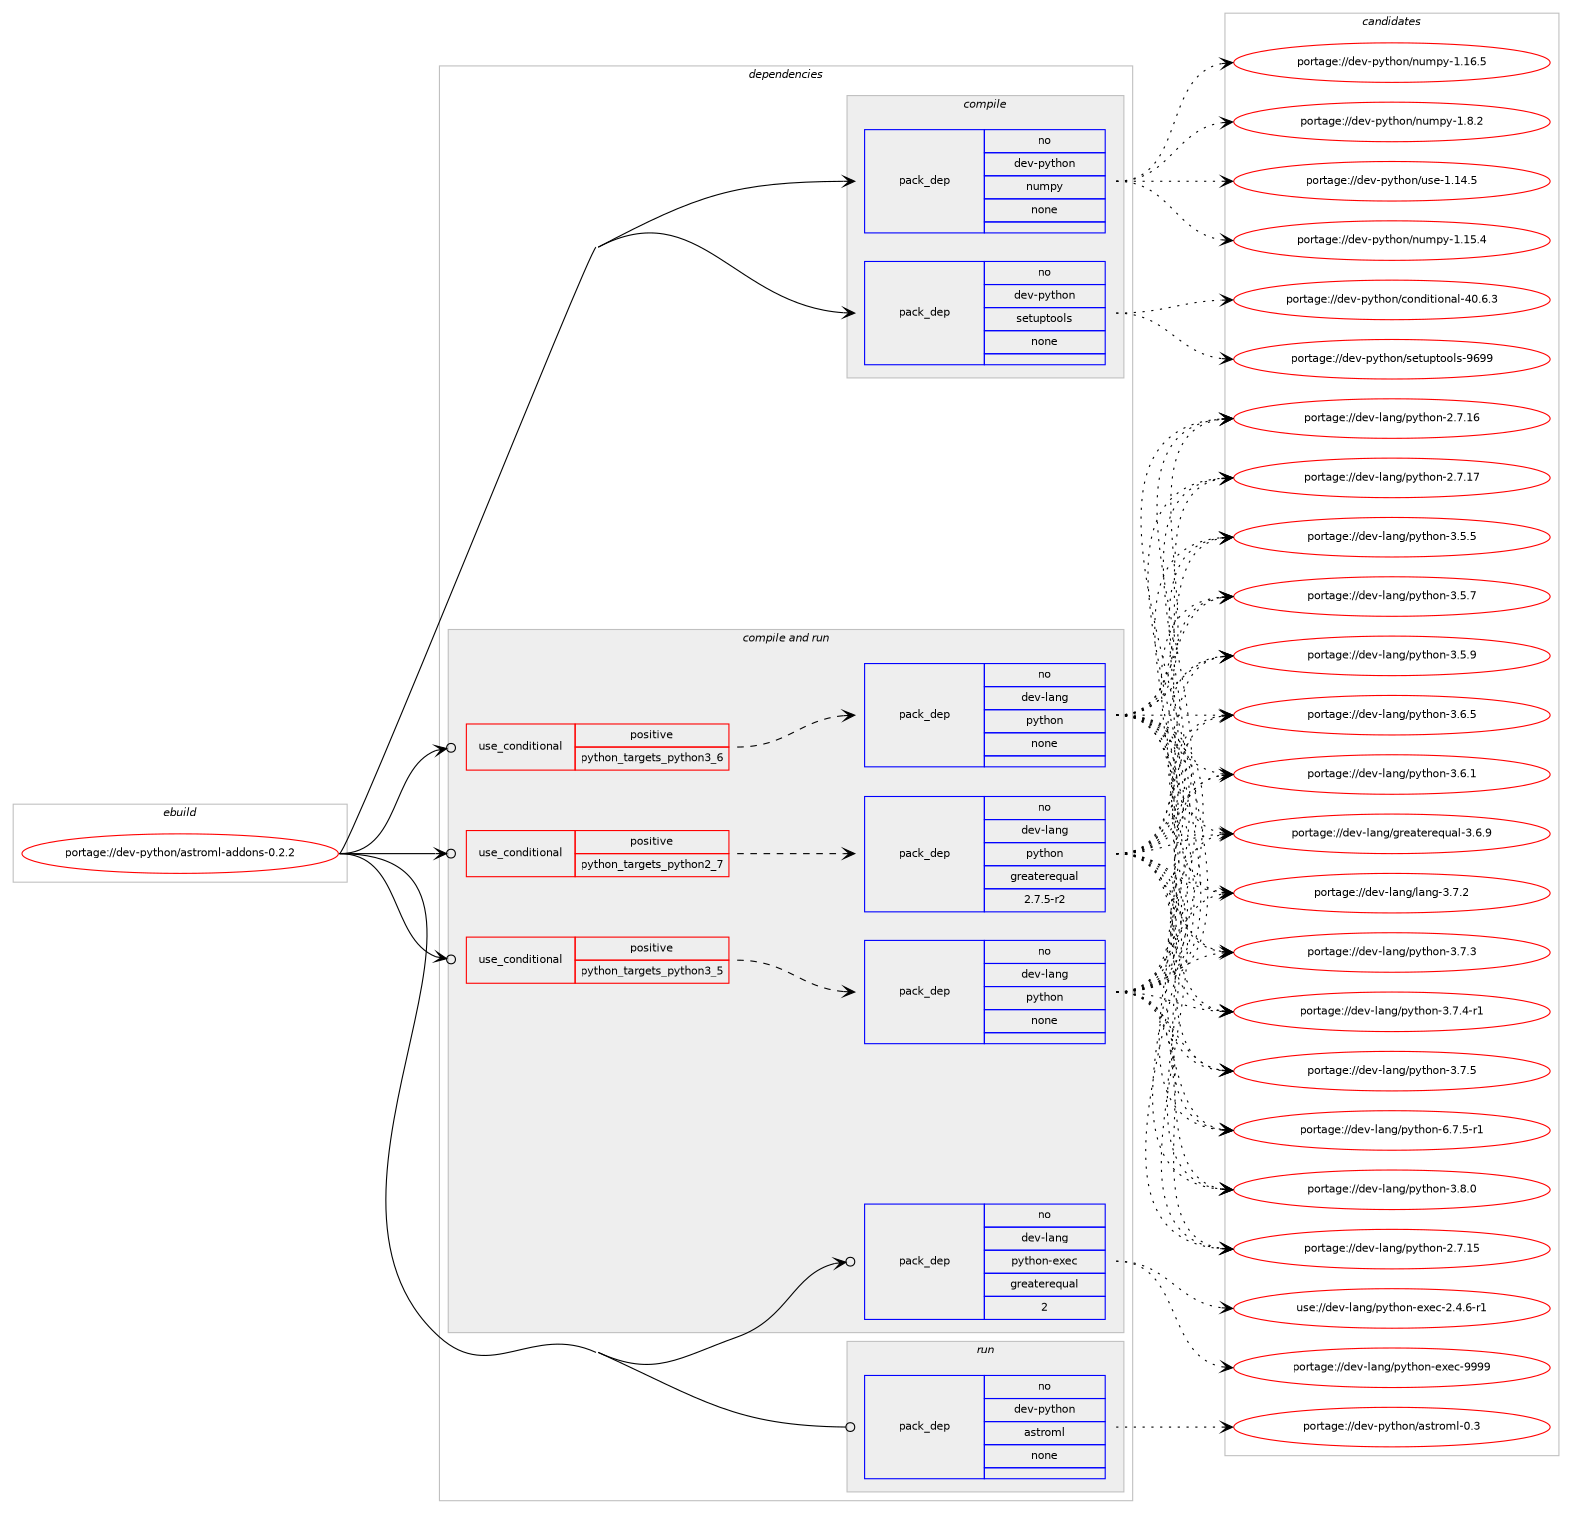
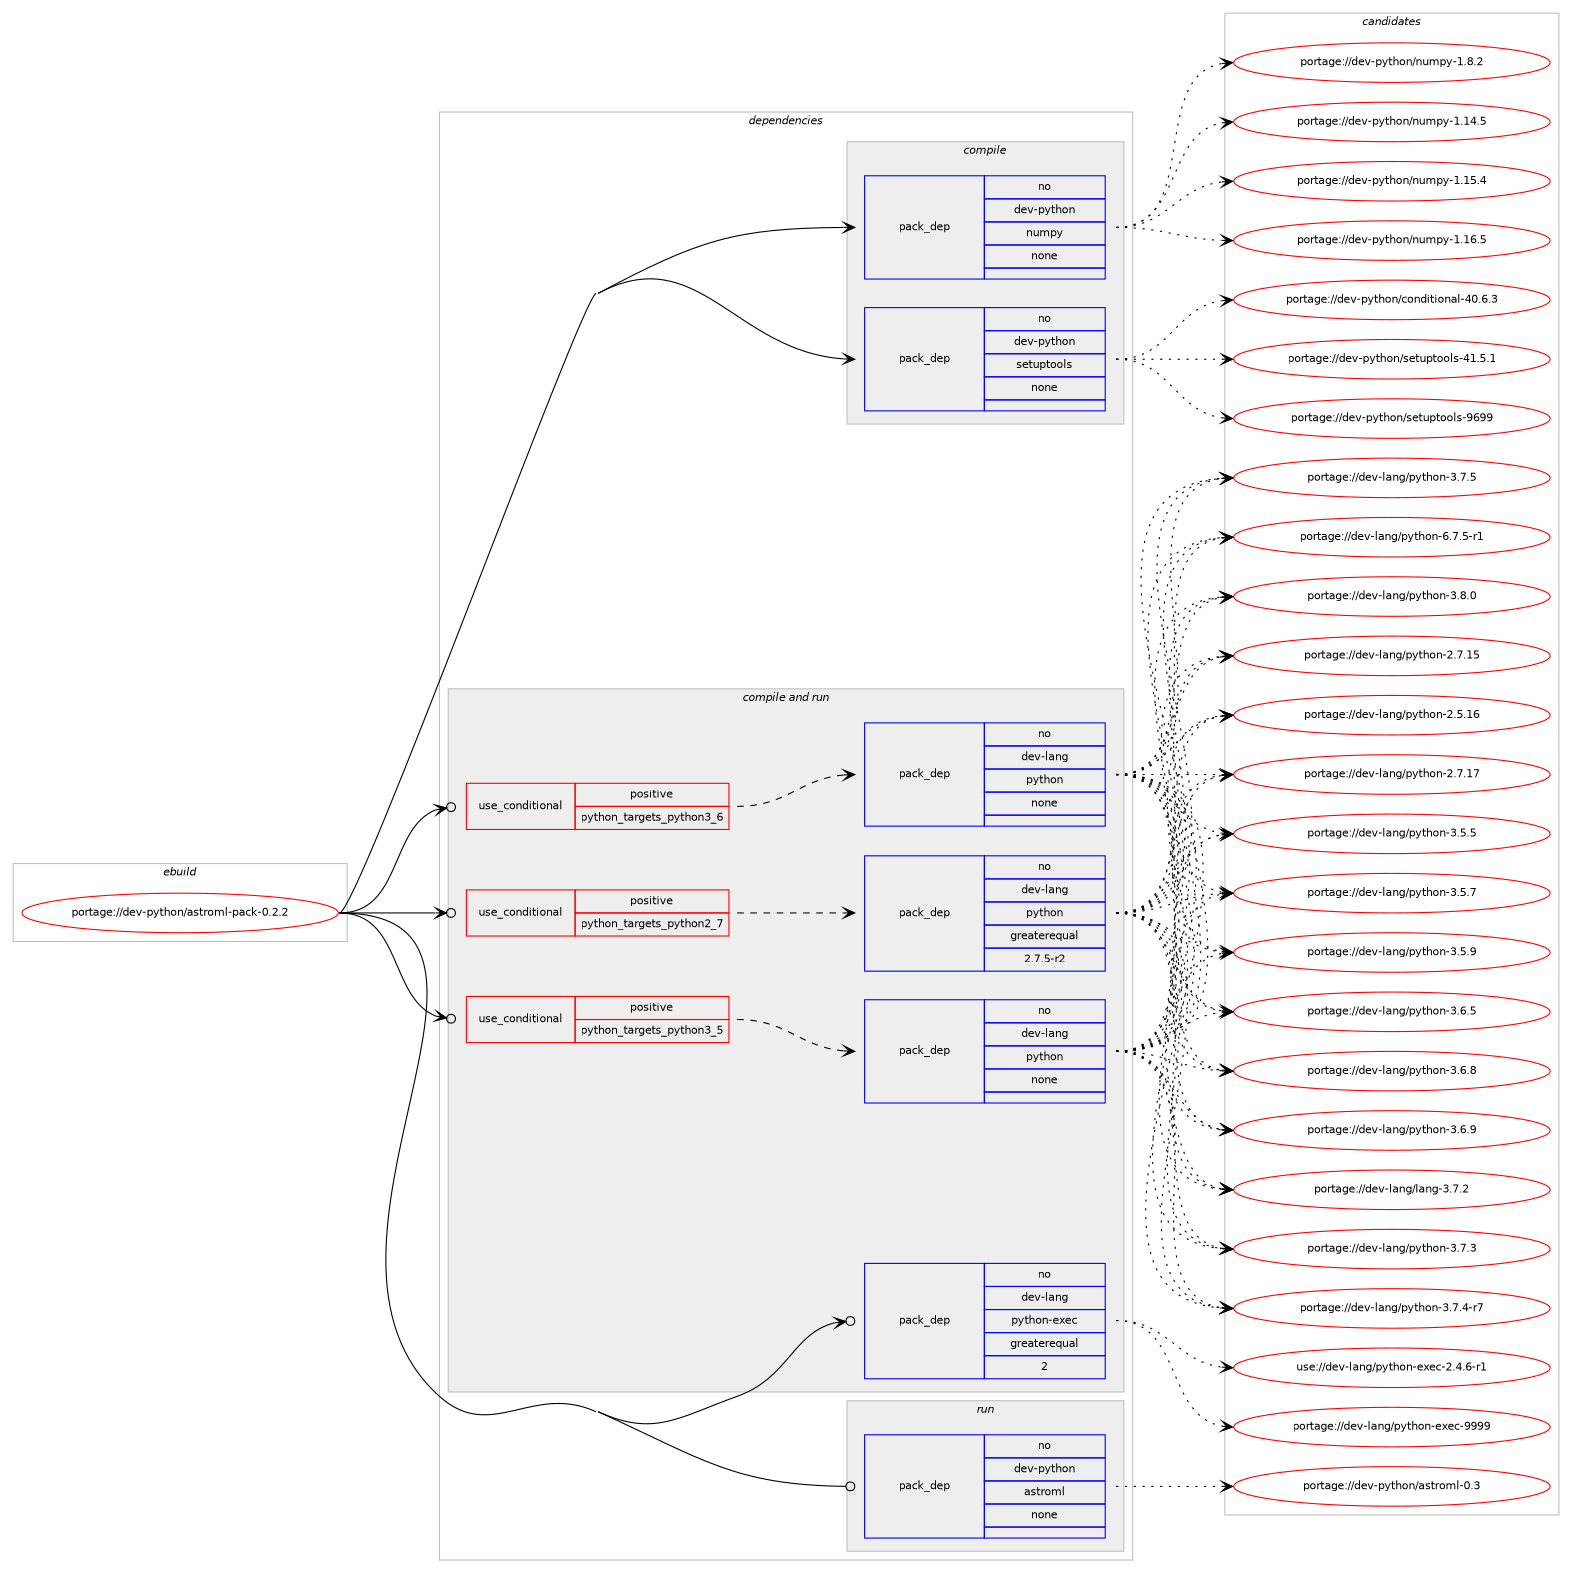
  digraph {
    compound=true
    concentrate=true
    fontname=Helvetica
    fontsize=10
    newrank=true
    rankdir=LR
    ranksep=1.5
    node [color=red fontname=Helvetica fontsize=10]
    edge [arrowhead=vee headport=w style=dotted tailport=e weight=100]
-   n1 [label="portage://dev-python/astroml-addons-0.2.2" width=4]
+   n1 [label="portage://dev-python/astroml-pack-0.2.2" width=4]
    n2 [color=blue label=<<TABLE BORDER="0" CELLBORDER="1" CELLSPACING="0" CELLPADDING="4" WIDTH="220"><TR><TD ROWSPAN="6" CELLPADDING="30">pack_dep</TD></TR><TR><TD WIDTH="110">no</TD></TR><TR><TD>dev-python</TD></TR><TR><TD>numpy</TD></TR><TR><TD>none</TD></TR><TR><TD></TD></TR></TABLE>> shape=none]
    n3 [color=blue label=<<TABLE BORDER="0" CELLBORDER="1" CELLSPACING="0" CELLPADDING="4" WIDTH="220"><TR><TD ROWSPAN="6" CELLPADDING="30">pack_dep</TD></TR><TR><TD WIDTH="110">no</TD></TR><TR><TD>dev-python</TD></TR><TR><TD>setuptools</TD></TR><TR><TD>none</TD></TR><TR><TD></TD></TR></TABLE>> shape=none]
    n4 [color=blue label=<<TABLE BORDER="0" CELLBORDER="1" CELLSPACING="0" CELLPADDING="4" WIDTH="220"><TR><TD ROWSPAN="6" CELLPADDING="30">pack_dep</TD></TR><TR><TD WIDTH="110">no</TD></TR><TR><TD>dev-lang</TD></TR><TR><TD>python</TD></TR><TR><TD>greaterequal</TD></TR><TR><TD>2.7.5-r2</TD></TR></TABLE>> shape=none]
    n5 [label=<<TABLE BORDER="0" CELLBORDER="1" CELLSPACING="0" CELLPADDING="4"><TR><TD ROWSPAN="3" CELLPADDING="10">use_conditional</TD></TR><TR><TD>positive</TD></TR><TR><TD>python_targets_python2_7</TD></TR></TABLE>> shape=none]
    n6 [color=blue label=<<TABLE BORDER="0" CELLBORDER="1" CELLSPACING="0" CELLPADDING="4" WIDTH="220"><TR><TD ROWSPAN="6" CELLPADDING="30">pack_dep</TD></TR><TR><TD WIDTH="110">no</TD></TR><TR><TD>dev-lang</TD></TR><TR><TD>python</TD></TR><TR><TD>none</TD></TR><TR><TD></TD></TR></TABLE>> shape=none]
    n7 [label=<<TABLE BORDER="0" CELLBORDER="1" CELLSPACING="0" CELLPADDING="4"><TR><TD ROWSPAN="3" CELLPADDING="10">use_conditional</TD></TR><TR><TD>positive</TD></TR><TR><TD>python_targets_python3_5</TD></TR></TABLE>> shape=none]
    n8 [color=blue label=<<TABLE BORDER="0" CELLBORDER="1" CELLSPACING="0" CELLPADDING="4" WIDTH="220"><TR><TD ROWSPAN="6" CELLPADDING="30">pack_dep</TD></TR><TR><TD WIDTH="110">no</TD></TR><TR><TD>dev-lang</TD></TR><TR><TD>python</TD></TR><TR><TD>none</TD></TR><TR><TD></TD></TR></TABLE>> shape=none]
    n9 [label=<<TABLE BORDER="0" CELLBORDER="1" CELLSPACING="0" CELLPADDING="4"><TR><TD ROWSPAN="3" CELLPADDING="10">use_conditional</TD></TR><TR><TD>positive</TD></TR><TR><TD>python_targets_python3_6</TD></TR></TABLE>> shape=none]
    n10 [color=blue label=<<TABLE BORDER="0" CELLBORDER="1" CELLSPACING="0" CELLPADDING="4" WIDTH="220"><TR><TD ROWSPAN="6" CELLPADDING="30">pack_dep</TD></TR><TR><TD WIDTH="110">no</TD></TR><TR><TD>dev-lang</TD></TR><TR><TD>python-exec</TD></TR><TR><TD>greaterequal</TD></TR><TR><TD>2</TD></TR></TABLE>> shape=none]
    n11 [color=blue label=<<TABLE BORDER="0" CELLBORDER="1" CELLSPACING="0" CELLPADDING="4" WIDTH="220"><TR><TD ROWSPAN="6" CELLPADDING="30">pack_dep</TD></TR><TR><TD WIDTH="110">no</TD></TR><TR><TD>dev-python</TD></TR><TR><TD>astroml</TD></TR><TR><TD>none</TD></TR><TR><TD></TD></TR></TABLE>> shape=none]
-   n12 [label="portage://dev-python/use-1.14.5" width=4]
+   n12 [label="portage://dev-python/numpy-1.14.5" width=4]
    n13 [label="portage://dev-python/numpy-1.15.4" width=4]
    n14 [label="portage://dev-python/numpy-1.16.5" width=4]
    n15 [label="portage://dev-python/numpy-1.8.2" width=4]
    n16 [label="portage://dev-python/conditional-40.6.3" width=4]
+   n17 [label="portage://dev-python/setuptools-41.5.1" width=4]
    n18 [label="portage://dev-python/setuptools-9699" width=4]
    n19 [label="portage://dev-lang/python-2.7.15" width=4]
-   n20 [label="portage://dev-lang/python-2.7.16" width=4]
+   n20 [label="portage://dev-lang/python-2.5.16" width=4]
    n21 [label="portage://dev-lang/python-2.7.17" width=4]
    n22 [label="portage://dev-lang/python-3.5.5" width=4]
    n23 [label="portage://dev-lang/python-3.5.7" width=4]
    n24 [label="portage://dev-lang/python-3.5.9" width=4]
    n25 [label="portage://dev-lang/python-3.6.5" width=4]
-   n26 [label="portage://dev-lang/python-3.6.1" width=4]
-   n27 [label="portage://dev-lang/greaterequal-3.6.9" width=4]
+   n26 [label="portage://dev-lang/python-3.6.8" width=4]
+   n27 [label="portage://dev-lang/python-3.6.9" width=4]
    n28 [label="portage://dev-lang/lang-3.7.2" width=4]
    n29 [label="portage://dev-lang/python-3.7.3" width=4]
-   n30 [label="portage://dev-lang/python-3.7.4-r1" width=4]
+   n30 [label="portage://dev-lang/python-3.7.4-r7" width=4]
    n31 [label="portage://dev-lang/python-3.7.5" width=4]
    n32 [label="portage://dev-lang/python-6.7.5-r1" width=4]
    n33 [label="portage://dev-lang/python-3.8.0" width=4]
    n34 [label="use://dev-lang/python-exec-2.4.6-r1" width=4]
    n35 [label="portage://dev-lang/python-exec-9999" width=4]
    n36 [label="portage://dev-python/astroml-0.3" width=4]
    subgraph cluster_1 {
      color=gray
      label=<<i>ebuild</i>>
      rank=same
      n1
    }
    subgraph cluster_2 {
      color=gray
      label=<<i>dependencies</i>>
      subgraph cluster_3 {
        color=gray
        fillcolor="#eeeeee"
        label=<<i>compile</i>>
        style=filled
        subgraph sub_4 {
          color=gray
          fillcolor="#eeeeee"
          label=<<i>compile</i>>
          style=filled
          n2
        }
        subgraph sub_5 {
          color=gray
          fillcolor="#eeeeee"
          label=<<i>compile</i>>
          style=filled
          n3
        }
      }
      subgraph cluster_6 {
        color=gray
        fillcolor="#eeeeee"
        label=<<i>compile and run</i>>
        style=filled
        subgraph sub_7 {
          color=gray
          fillcolor="#eeeeee"
          label=<<i>compile and run</i>>
          style=filled
          n5
          subgraph sub_8 {
            color=gray
            fillcolor="#eeeeee"
            label=<<i>compile and run</i>>
            style=filled
            n4
          }
        }
        subgraph sub_9 {
          color=gray
          fillcolor="#eeeeee"
          label=<<i>compile and run</i>>
          style=filled
          n7
          subgraph sub_10 {
            color=gray
            fillcolor="#eeeeee"
            label=<<i>compile and run</i>>
            style=filled
            n6
          }
        }
        subgraph sub_11 {
          color=gray
          fillcolor="#eeeeee"
          label=<<i>compile and run</i>>
          style=filled
          n9
          subgraph sub_12 {
            color=gray
            fillcolor="#eeeeee"
            label=<<i>compile and run</i>>
            style=filled
            n8
          }
        }
        subgraph sub_13 {
          color=gray
          fillcolor="#eeeeee"
          label=<<i>compile and run</i>>
          style=filled
          n10
        }
      }
      subgraph cluster_14 {
        color=gray
        fillcolor="#eeeeee"
        label=<<i>run</i>>
        style=filled
        subgraph sub_15 {
          color=gray
          fillcolor="#eeeeee"
          label=<<i>run</i>>
          style=filled
          n11
        }
      }
    }
    subgraph cluster_16 {
      color=gray
      label=<<i>candidates</i>>
      rank=same
      subgraph sub_17 {
        color=black
        label=<<i>candidates</i>>
        nodesep=1
        rank=same
        n12
        n13
        n14
        n15
      }
      subgraph sub_18 {
        color=black
        label=<<i>candidates</i>>
        nodesep=1
        rank=same
        n16
+       n17
        n18
      }
      subgraph sub_19 {
        color=black
        label=<<i>candidates</i>>
        nodesep=1
        rank=same
        n19
        n20
        n21
        n22
        n23
        n24
        n25
        n26
        n27
        n28
        n29
        n30
        n31
        n32
        n33
      }
      subgraph sub_20 {
        color=black
        label=<<i>candidates</i>>
        nodesep=1
        rank=same
        n19
        n20
        n21
        n22
        n23
        n24
        n25
        n26
        n27
        n28
        n29
        n30
        n31
        n32
        n33
      }
      subgraph sub_21 {
        color=black
        label=<<i>candidates</i>>
        nodesep=1
        rank=same
        n19
        n20
        n21
        n22
        n23
        n24
        n25
        n26
        n27
        n28
        n29
        n30
        n31
        n32
        n33
      }
      subgraph sub_22 {
        color=black
        label=<<i>candidates</i>>
        nodesep=1
        rank=same
        n34
        n35
      }
      subgraph sub_23 {
        color=black
        label=<<i>candidates</i>>
        nodesep=1
        rank=same
        n36
      }
    }
    n1 -> n2 [style=solid weight=20]
    n1 -> n3 [style=solid weight=20]
    n1 -> n5 [arrowhead=odotvee style=solid weight=20]
    n1 -> n7 [arrowhead=odotvee style=solid weight=20]
    n1 -> n9 [arrowhead=odotvee style=solid weight=20]
    n1 -> n10 [arrowhead=odotvee style=solid weight=20]
    n1 -> n11 [arrowhead=odot style=solid weight=20]
    n2 -> n12
    n2 -> n13
    n2 -> n14
    n2 -> n15
    n3 -> n16
+   n3 -> n17
    n3 -> n18
    n4 -> n19
    n4 -> n20
    n4 -> n21
    n4 -> n22
    n4 -> n23
    n4 -> n24
    n4 -> n25
    n4 -> n26
    n4 -> n27
    n4 -> n28
    n4 -> n29
    n4 -> n30
    n4 -> n31
    n4 -> n32
    n4 -> n33
    n5 -> n4 [style=dashed weight=20]
    n6 -> n19
    n6 -> n20
    n6 -> n21
    n6 -> n22
    n6 -> n23
    n6 -> n24
    n6 -> n25
    n6 -> n26
    n6 -> n27
    n6 -> n28
    n6 -> n29
    n6 -> n30
    n6 -> n31
    n6 -> n32
    n6 -> n33
    n7 -> n6 [style=dashed weight=20]
    n8 -> n19
    n8 -> n20
    n8 -> n21
    n8 -> n22
    n8 -> n23
    n8 -> n24
    n8 -> n25
    n8 -> n26
    n8 -> n27
    n8 -> n28
    n8 -> n29
    n8 -> n30
    n8 -> n31
    n8 -> n32
    n8 -> n33
    n9 -> n8 [style=dashed weight=20]
    n10 -> n34
    n10 -> n35
    n11 -> n36
  }
